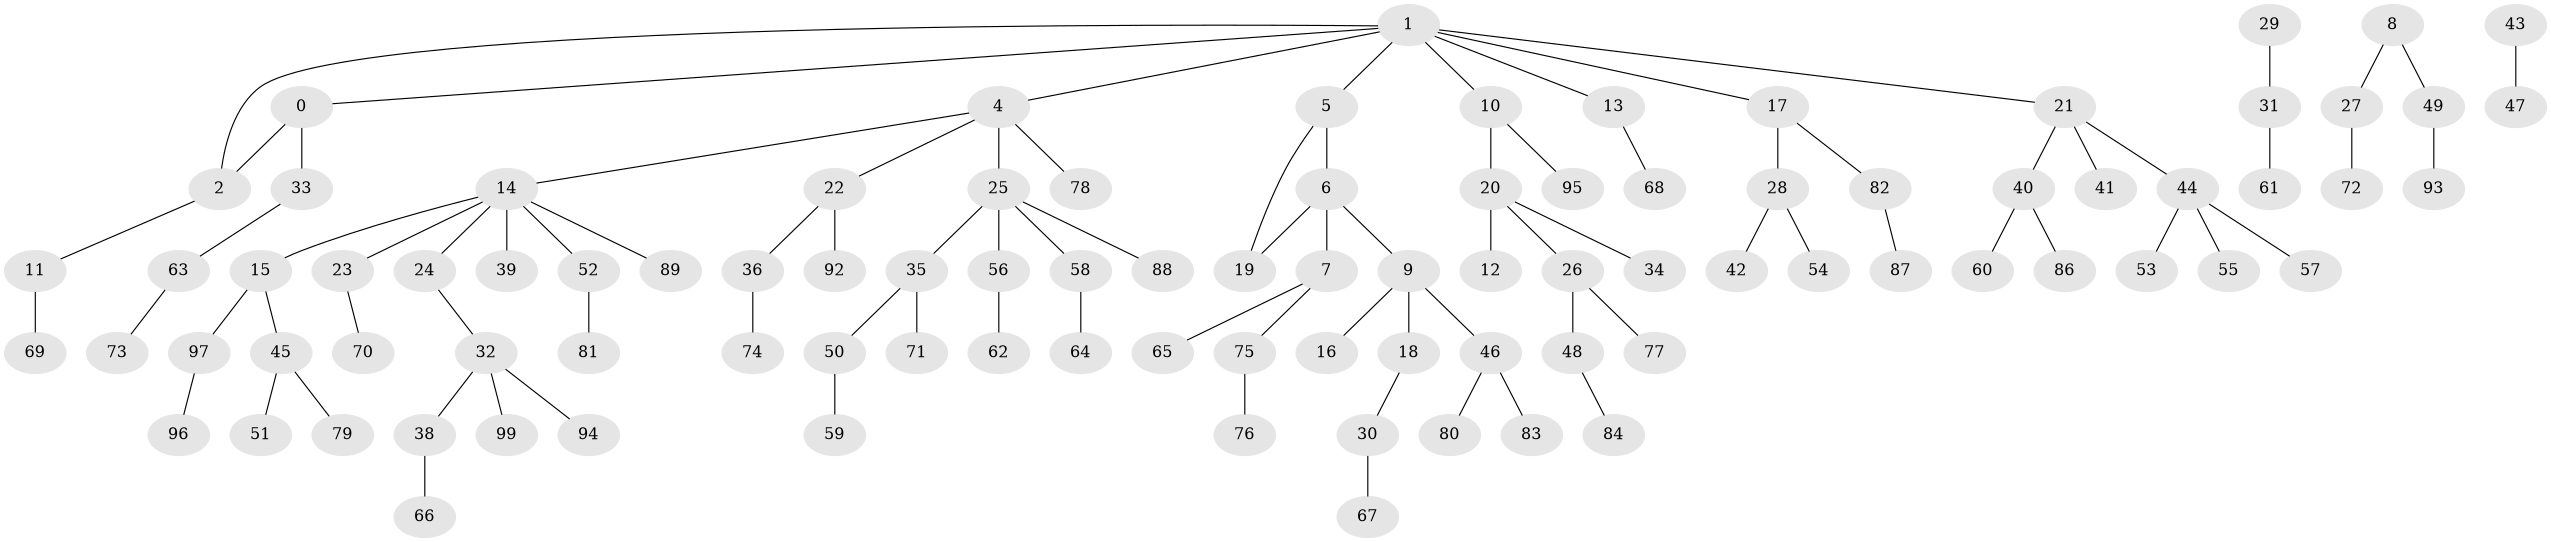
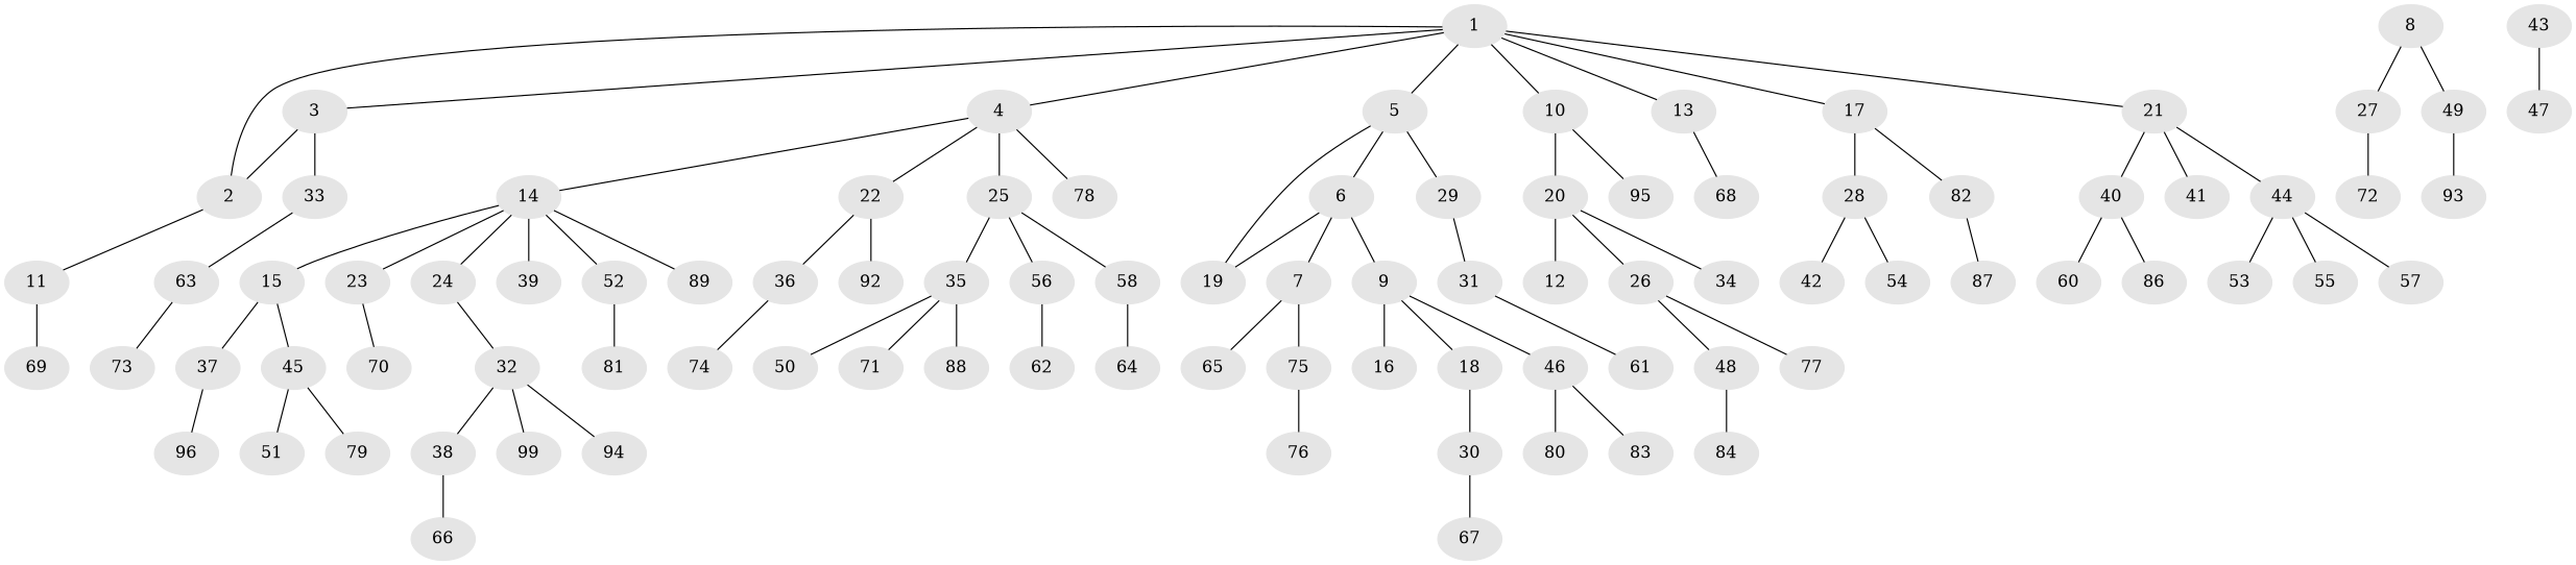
  graph {
    node [color=gray90 style=filled]
    1
    2
-   3 [label=0]
+   3
    4
    5
    10
    13
    17
    21
    11
    33
    14
    22
    25
    78
    6
    19
    29
    20
    95
    68
    28
    82
    40
    41
    44
    69
    8
    27
    49
    63
    15
    23
    24
    39
    52
    89
    36
    92
    35
    56
    58
    7
    9
    31
    65
    75
    16
    18
    46
    43
    47
    76
    72
    93
    30
    80
    83
    12
    26
    34
-   37 [label=97]
+   37
    45
    70
    32
    81
    n67 [label=96]
    51
    79
    42
    54
    87
    67
    48
    77
    60
    86
    53
    55
    57
    74
    38
    n83 [label=99]
    94
    50
    71
    88
    62
    64
    84
    61
    66
    73
-   59
    1 -- 2
    1 -- 3
    1 -- 4
    1 -- 5
    1 -- 10
    1 -- 13
    1 -- 17
    1 -- 21
    2 -- 11
    3 -- 2
    3 -- 33
    4 -- 14
    4 -- 22
    4 -- 25
    4 -- 78
    5 -- 6
    5 -- 19
+   5 -- 29
    10 -- 20
    10 -- 95
    13 -- 68
    17 -- 28
    17 -- 82
    21 -- 40
    21 -- 41
    21 -- 44
    11 -- 69
    33 -- 63
    14 -- 15
    14 -- 23
    14 -- 24
    14 -- 39
    14 -- 52
    14 -- 89
    22 -- 36
    22 -- 92
    25 -- 35
    25 -- 56
    25 -- 58
    6 -- 19
    6 -- 7
    6 -- 9
    29 -- 31
    20 -- 12
    20 -- 26
    20 -- 34
    28 -- 42
    28 -- 54
    82 -- 87
    40 -- 60
    40 -- 86
    44 -- 53
    44 -- 55
    44 -- 57
    8 -- 27
    8 -- 49
    27 -- 72
    49 -- 93
    63 -- 73
    15 -- 37
    15 -- 45
    23 -- 70
    24 -- 32
    52 -- 81
    36 -- 74
    35 -- 50
    35 -- 71
-   25 -- 88
+   35 -- 88
    56 -- 62
    58 -- 64
    7 -- 65
    7 -- 75
    9 -- 16
    9 -- 18
    9 -- 46
    31 -- 61
    75 -- 76
    18 -- 30
    46 -- 80
    46 -- 83
    43 -- 47
    30 -- 67
    26 -- 48
    26 -- 77
    37 -- n67
    45 -- 51
    45 -- 79
    32 -- 38
    32 -- n83
    32 -- 94
    48 -- 84
    38 -- 66
-   50 -- 59
  }
